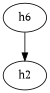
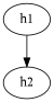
  digraph {
    fontname="PT Serif"
    node [type=host fontname="PT Serif"]
-   h1 [ip="10.0.0.1" mac="1:1:1:1:1:1" label=h6]
+   h1 [ip="10.0.0.1" mac="1:1:1:1:1:1"]
    h2 [ip="10.0.0.2" mac="2:2:2:2:2:2"]
    h1 -> h2 [cost=1 dport=0 sport=0 fontname="PT Serif"]
  }
